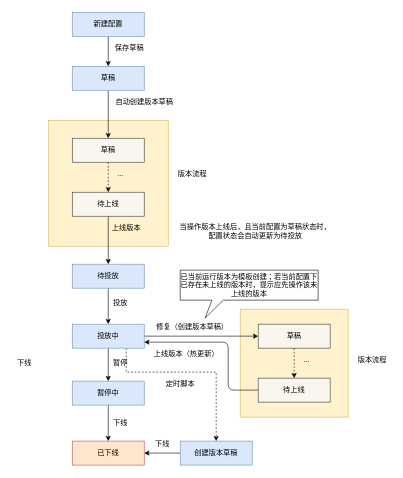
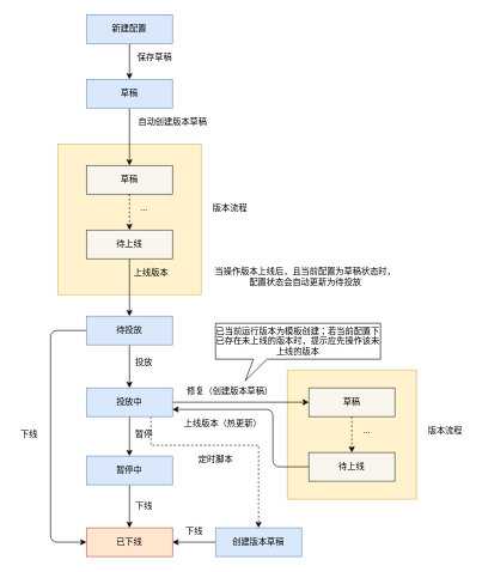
  <mxCell id="0" />
  <mxCell id="1" parent="0" />
  <mxCell id="2" value="" style="rounded=0;whiteSpace=wrap;html=1;shadow=0;fillColor=#fff2cc;strokeColor=#d6b656;" parent="1" vertex="1"><mxGeometry x="80" y="200" width="200" height="210" as="geometry" /></mxCell>
  <mxCell id="3" value="" style="whiteSpace=wrap;html=1;aspect=fixed;shadow=0;fillColor=#fff2cc;strokeColor=#d6b656;" parent="1" vertex="1"><mxGeometry x="400" y="515" width="180" height="180" as="geometry" /></mxCell>
  <mxCell id="4" value="草稿" style="whiteSpace=wrap;html=1;fontSize=12;glass=0;strokeWidth=1;shadow=0;fillColor=#f9f7ed;strokeColor=#36393d;" parent="1" vertex="1"><mxGeometry x="120" y="230" width="120" height="40" as="geometry" /></mxCell>
  <mxCell id="5" value="" style="edgeStyle=orthogonalEdgeStyle;orthogonalLoop=1;jettySize=auto;html=1;" parent="1" source="6" target="8" edge="1"><mxGeometry relative="1" as="geometry" /></mxCell>
  <mxCell id="6" value="新建配置" style="whiteSpace=wrap;html=1;fontSize=12;glass=0;strokeWidth=1;shadow=0;fillColor=#dae8fc;strokeColor=#6c8ebf;" parent="1" vertex="1"><mxGeometry x="120" y="20" width="120" height="40" as="geometry" /></mxCell>
  <mxCell id="7" value="" style="edgeStyle=orthogonalEdgeStyle;orthogonalLoop=1;jettySize=auto;html=1;" parent="1" source="8" target="4" edge="1"><mxGeometry relative="1" as="geometry" /></mxCell>
  <mxCell id="8" value="草稿" style="whiteSpace=wrap;html=1;fontSize=12;glass=0;strokeWidth=1;shadow=0;fillColor=#dae8fc;strokeColor=#6c8ebf;" parent="1" vertex="1"><mxGeometry x="120" y="110" width="120" height="40" as="geometry" /></mxCell>
  <mxCell id="9" value="保存草稿" style="text;html=1;align=center;verticalAlign=middle;resizable=0;points=[];autosize=1;strokeColor=none;" parent="1" vertex="1"><mxGeometry x="185" y="70" width="60" height="20" as="geometry" /></mxCell>
  <mxCell id="10" value="" style="edgeStyle=orthogonalEdgeStyle;orthogonalLoop=1;jettySize=auto;html=1;exitX=0.5;exitY=1;exitDx=0;exitDy=0;rounded=1;dashed=1;" parent="1" source="4" target="12" edge="1"><mxGeometry relative="1" as="geometry"><mxPoint x="180" y="310" as="sourcePoint" /></mxGeometry></mxCell>
  <mxCell id="11" value="" style="edgeStyle=orthogonalEdgeStyle;orthogonalLoop=1;jettySize=auto;html=1;" parent="1" source="12" target="15" edge="1"><mxGeometry relative="1" as="geometry" /></mxCell>
  <mxCell id="12" value="待上线" style="whiteSpace=wrap;html=1;fontSize=12;glass=0;strokeWidth=1;shadow=0;fillColor=#f9f7ed;strokeColor=#36393d;" parent="1" vertex="1"><mxGeometry x="120" y="320" width="120" height="40" as="geometry" /></mxCell>
  <mxCell id="13" value="" style="edgeStyle=orthogonalEdgeStyle;rounded=1;orthogonalLoop=1;jettySize=auto;html=1;shadow=0;" parent="1" source="15" target="21" edge="1"><mxGeometry relative="1" as="geometry" /></mxCell>
+ <mxCell id="14" value="" style="edgeStyle=orthogonalEdgeStyle;rounded=1;orthogonalLoop=1;jettySize=auto;html=1;shadow=0;entryX=0;entryY=0.5;entryDx=0;entryDy=0;" parent="1" source="15" target="27" edge="1"><mxGeometry relative="1" as="geometry"><mxPoint x="-20" y="460" as="targetPoint" /><Array as="points"><mxPoint x="70" y="460" /><mxPoint x="70" y="755" /></Array></mxGeometry></mxCell>
  <mxCell id="15" value="待投放" style="whiteSpace=wrap;html=1;fontSize=12;glass=0;strokeWidth=1;shadow=0;fillColor=#dae8fc;strokeColor=#6c8ebf;" parent="1" vertex="1"><mxGeometry x="120" y="440" width="120" height="40" as="geometry" /></mxCell>
  <mxCell id="16" value="版本流程" style="text;html=1;align=center;verticalAlign=middle;resizable=0;points=[];autosize=1;strokeColor=none;" parent="1" vertex="1"><mxGeometry x="290" y="280" width="60" height="20" as="geometry" /></mxCell>
  <mxCell id="17" value="当操作版本上线后，且当前配置为草稿状态时，&lt;br&gt;配置状态会自动更新为待投放" style="text;html=1;align=center;verticalAlign=middle;resizable=0;points=[];autosize=1;fillColor=none;" parent="1" vertex="1"><mxGeometry x="290" y="370" width="270" height="30" as="geometry" /></mxCell>
  <mxCell id="18" value="" style="edgeStyle=orthogonalEdgeStyle;rounded=1;orthogonalLoop=1;jettySize=auto;html=1;shadow=0;entryX=0;entryY=0.5;entryDx=0;entryDy=0;" parent="1" source="21" target="36" edge="1"><mxGeometry relative="1" as="geometry"><mxPoint x="370" y="560" as="targetPoint" /></mxGeometry></mxCell>
  <mxCell id="19" value="" style="edgeStyle=orthogonalEdgeStyle;rounded=1;orthogonalLoop=1;jettySize=auto;html=1;shadow=0;" parent="1" source="21" target="26" edge="1"><mxGeometry relative="1" as="geometry" /></mxCell>
  <mxCell id="20" style="edgeStyle=orthogonalEdgeStyle;rounded=0;orthogonalLoop=1;jettySize=auto;html=1;exitX=0.75;exitY=1;exitDx=0;exitDy=0;entryX=0.5;entryY=0;entryDx=0;entryDy=0;dashed=1;" parent="1" source="21" target="42" edge="1"><mxGeometry relative="1" as="geometry"><Array as="points"><mxPoint x="210" y="620" /><mxPoint x="360" y="620" /></Array></mxGeometry></mxCell>
  <mxCell id="21" value="投放中" style="whiteSpace=wrap;html=1;fontSize=12;glass=0;strokeWidth=1;shadow=0;fillColor=#dae8fc;strokeColor=#6c8ebf;" parent="1" vertex="1"><mxGeometry x="120" y="540" width="120" height="40" as="geometry" /></mxCell>
  <mxCell id="22" value="" style="edgeStyle=orthogonalEdgeStyle;rounded=1;orthogonalLoop=1;jettySize=auto;html=1;shadow=0;entryX=1;entryY=0.75;entryDx=0;entryDy=0;" parent="1" source="23" target="21" edge="1"><mxGeometry relative="1" as="geometry"><mxPoint x="434" y="745" as="targetPoint" /><Array as="points"><mxPoint x="380" y="650" /><mxPoint x="380" y="570" /></Array></mxGeometry></mxCell>
  <mxCell id="23" value="待上线" style="whiteSpace=wrap;html=1;fontSize=12;glass=0;strokeWidth=1;shadow=0;fillColor=#f9f7ed;strokeColor=#36393d;" parent="1" vertex="1"><mxGeometry x="430" y="630" width="120" height="40" as="geometry" /></mxCell>
  <mxCell id="24" value="修复（创建版本草稿）" style="text;html=1;align=center;verticalAlign=middle;resizable=0;points=[];autosize=1;strokeColor=none;" parent="1" vertex="1"><mxGeometry x="250" y="535" width="140" height="20" as="geometry" /></mxCell>
  <mxCell id="25" value="" style="edgeStyle=orthogonalEdgeStyle;rounded=1;orthogonalLoop=1;jettySize=auto;html=1;shadow=0;" parent="1" source="26" target="27" edge="1"><mxGeometry relative="1" as="geometry" /></mxCell>
  <mxCell id="26" value="暂停中" style="whiteSpace=wrap;html=1;fontSize=12;glass=0;strokeWidth=1;shadow=0;fillColor=#dae8fc;strokeColor=#6c8ebf;" parent="1" vertex="1"><mxGeometry x="120" y="635" width="120" height="40" as="geometry" /></mxCell>
  <mxCell id="27" value="已下线" style="whiteSpace=wrap;html=1;fontSize=12;glass=0;strokeWidth=1;shadow=0;fillColor=#ffe6cc;strokeColor=#b85450;" parent="1" vertex="1"><mxGeometry x="120" y="735" width="120" height="40" as="geometry" /></mxCell>
  <mxCell id="28" value="投放" style="text;html=1;align=center;verticalAlign=middle;resizable=0;points=[];autosize=1;strokeColor=none;shadow=0;" parent="1" vertex="1"><mxGeometry x="180" y="495" width="40" height="20" as="geometry" /></mxCell>
  <mxCell id="29" value="暂停" style="text;html=1;align=center;verticalAlign=middle;resizable=0;points=[];autosize=1;strokeColor=none;" parent="1" vertex="1"><mxGeometry x="180" y="595" width="40" height="20" as="geometry" /></mxCell>
  <mxCell id="30" value="下线" style="text;html=1;align=center;verticalAlign=middle;resizable=0;points=[];autosize=1;strokeColor=none;" parent="1" vertex="1"><mxGeometry x="180" y="695" width="40" height="20" as="geometry" /></mxCell>
  <mxCell id="31" value="下线" style="text;html=1;align=center;verticalAlign=middle;resizable=0;points=[];autosize=1;strokeColor=none;" parent="1" vertex="1"><mxGeometry x="20" y="595" width="40" height="20" as="geometry" /></mxCell>
  <mxCell id="32" value="上线版本" style="text;html=1;align=center;verticalAlign=middle;resizable=0;points=[];autosize=1;strokeColor=none;" parent="1" vertex="1"><mxGeometry x="180" y="370" width="60" height="20" as="geometry" /></mxCell>
  <mxCell id="33" value="上线版本（热更新）" style="text;html=1;align=center;verticalAlign=middle;resizable=0;points=[];autosize=1;strokeColor=none;" parent="1" vertex="1"><mxGeometry x="250" y="580" width="120" height="20" as="geometry" /></mxCell>
  <mxCell id="34" value="自动创建版本草稿" style="text;html=1;align=center;verticalAlign=middle;resizable=0;points=[];autosize=1;strokeColor=none;" parent="1" vertex="1"><mxGeometry x="185" y="160" width="110" height="20" as="geometry" /></mxCell>
  <mxCell id="35" value="..." style="text;html=1;align=center;verticalAlign=middle;resizable=0;points=[];autosize=1;strokeColor=none;" parent="1" vertex="1"><mxGeometry x="185" y="280" width="30" height="20" as="geometry" /></mxCell>
  <mxCell id="36" value="草稿" style="whiteSpace=wrap;html=1;fontSize=12;glass=0;strokeWidth=1;shadow=0;fillColor=#f9f7ed;strokeColor=#36393d;" parent="1" vertex="1"><mxGeometry x="430" y="540" width="120" height="40" as="geometry" /></mxCell>
  <mxCell id="37" value="" style="edgeStyle=orthogonalEdgeStyle;orthogonalLoop=1;jettySize=auto;html=1;exitX=0.5;exitY=1;exitDx=0;exitDy=0;rounded=1;dashed=1;" parent="1" source="36" edge="1"><mxGeometry relative="1" as="geometry"><mxPoint x="490" y="620" as="sourcePoint" /><mxPoint x="490" y="630" as="targetPoint" /></mxGeometry></mxCell>
  <mxCell id="38" value="版本流程" style="text;html=1;align=center;verticalAlign=middle;resizable=0;points=[];autosize=1;strokeColor=none;" parent="1" vertex="1"><mxGeometry x="590" y="590" width="60" height="20" as="geometry" /></mxCell>
  <mxCell id="39" value="..." style="text;html=1;align=center;verticalAlign=middle;resizable=0;points=[];autosize=1;strokeColor=none;" parent="1" vertex="1"><mxGeometry x="495" y="590" width="30" height="20" as="geometry" /></mxCell>
  <mxCell id="40" value="已当前运行版本为模板创建；若当前配置下已存在未上线的版本时，提示应先操作该未上线的版本" style="shape=callout;whiteSpace=wrap;html=1;perimeter=calloutPerimeter;base=19;size=30;position=0.23;position2=0.18;" parent="1" vertex="1"><mxGeometry x="300" y="450" width="230" height="80" as="geometry" /></mxCell>
  <mxCell id="41" style="edgeStyle=orthogonalEdgeStyle;rounded=0;orthogonalLoop=1;jettySize=auto;html=1;exitX=0;exitY=0.5;exitDx=0;exitDy=0;entryX=1;entryY=0.5;entryDx=0;entryDy=0;" parent="1" source="42" target="27" edge="1"><mxGeometry relative="1" as="geometry" /></mxCell>
  <mxCell id="42" value="创建版本草稿" style="whiteSpace=wrap;html=1;fontSize=12;glass=0;strokeWidth=1;shadow=0;fillColor=#dae8fc;strokeColor=#6c8ebf;" parent="1" vertex="1"><mxGeometry x="300" y="735" width="120" height="40" as="geometry" /></mxCell>
  <mxCell id="43" value="定时脚本" style="text;html=1;align=center;verticalAlign=middle;resizable=0;points=[];autosize=1;strokeColor=none;" parent="1" vertex="1"><mxGeometry x="270" y="630" width="60" height="20" as="geometry" /></mxCell>
  <mxCell id="44" value="下线" style="text;html=1;align=center;verticalAlign=middle;resizable=0;points=[];autosize=1;strokeColor=none;" parent="1" vertex="1"><mxGeometry x="250" y="730" width="40" height="20" as="geometry" /></mxCell>
